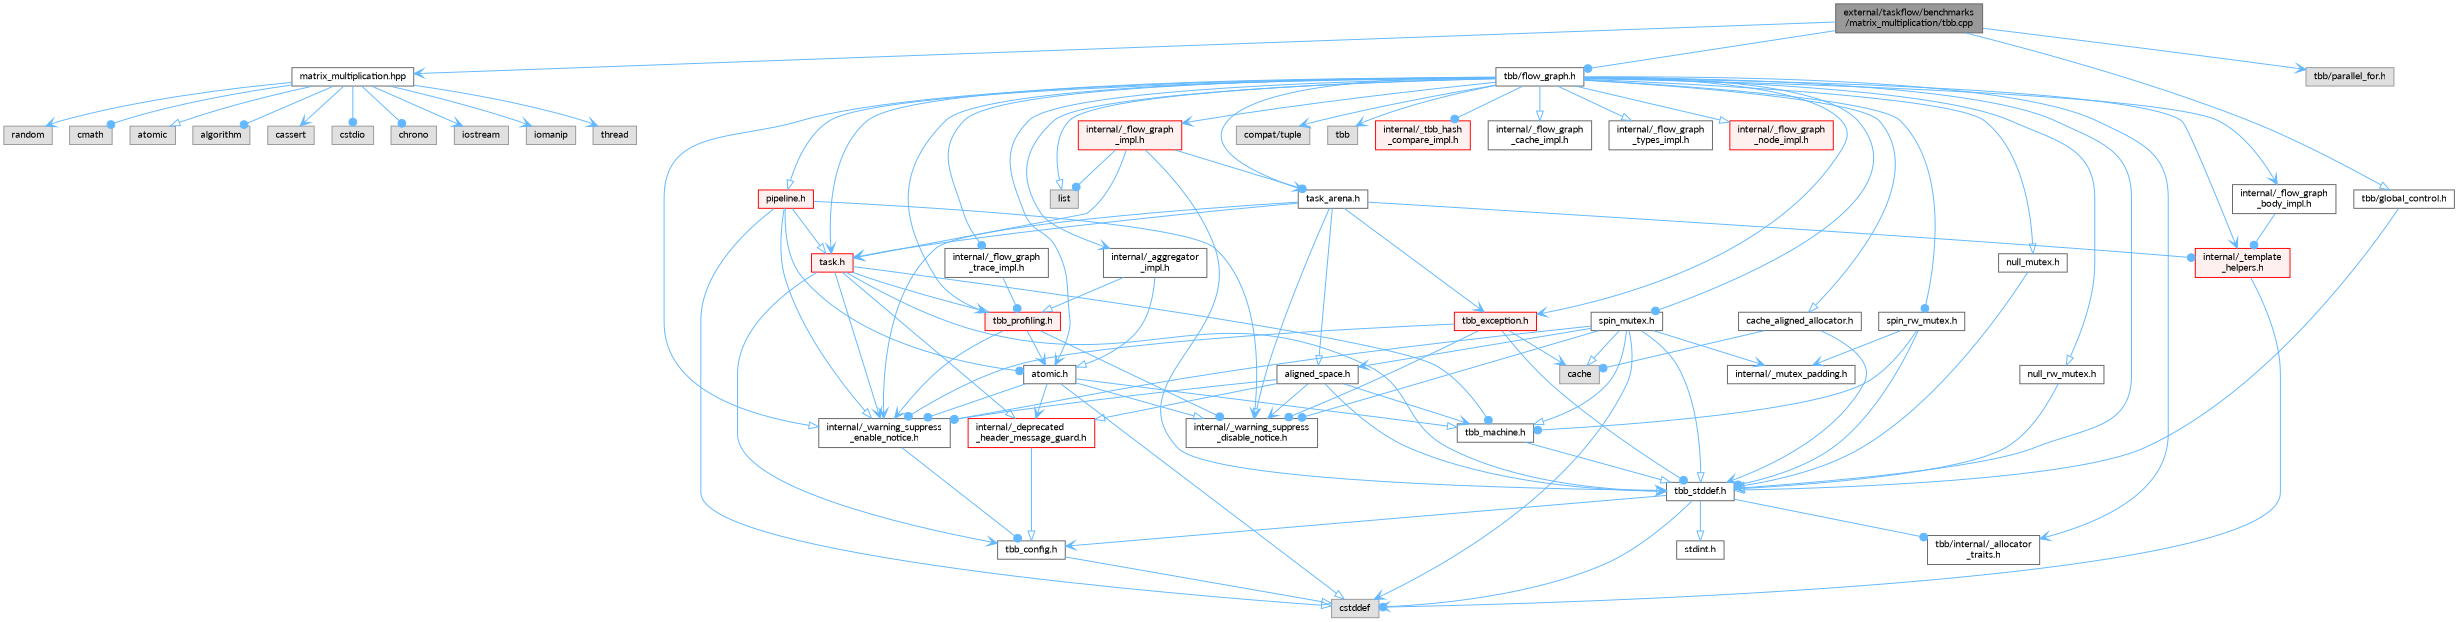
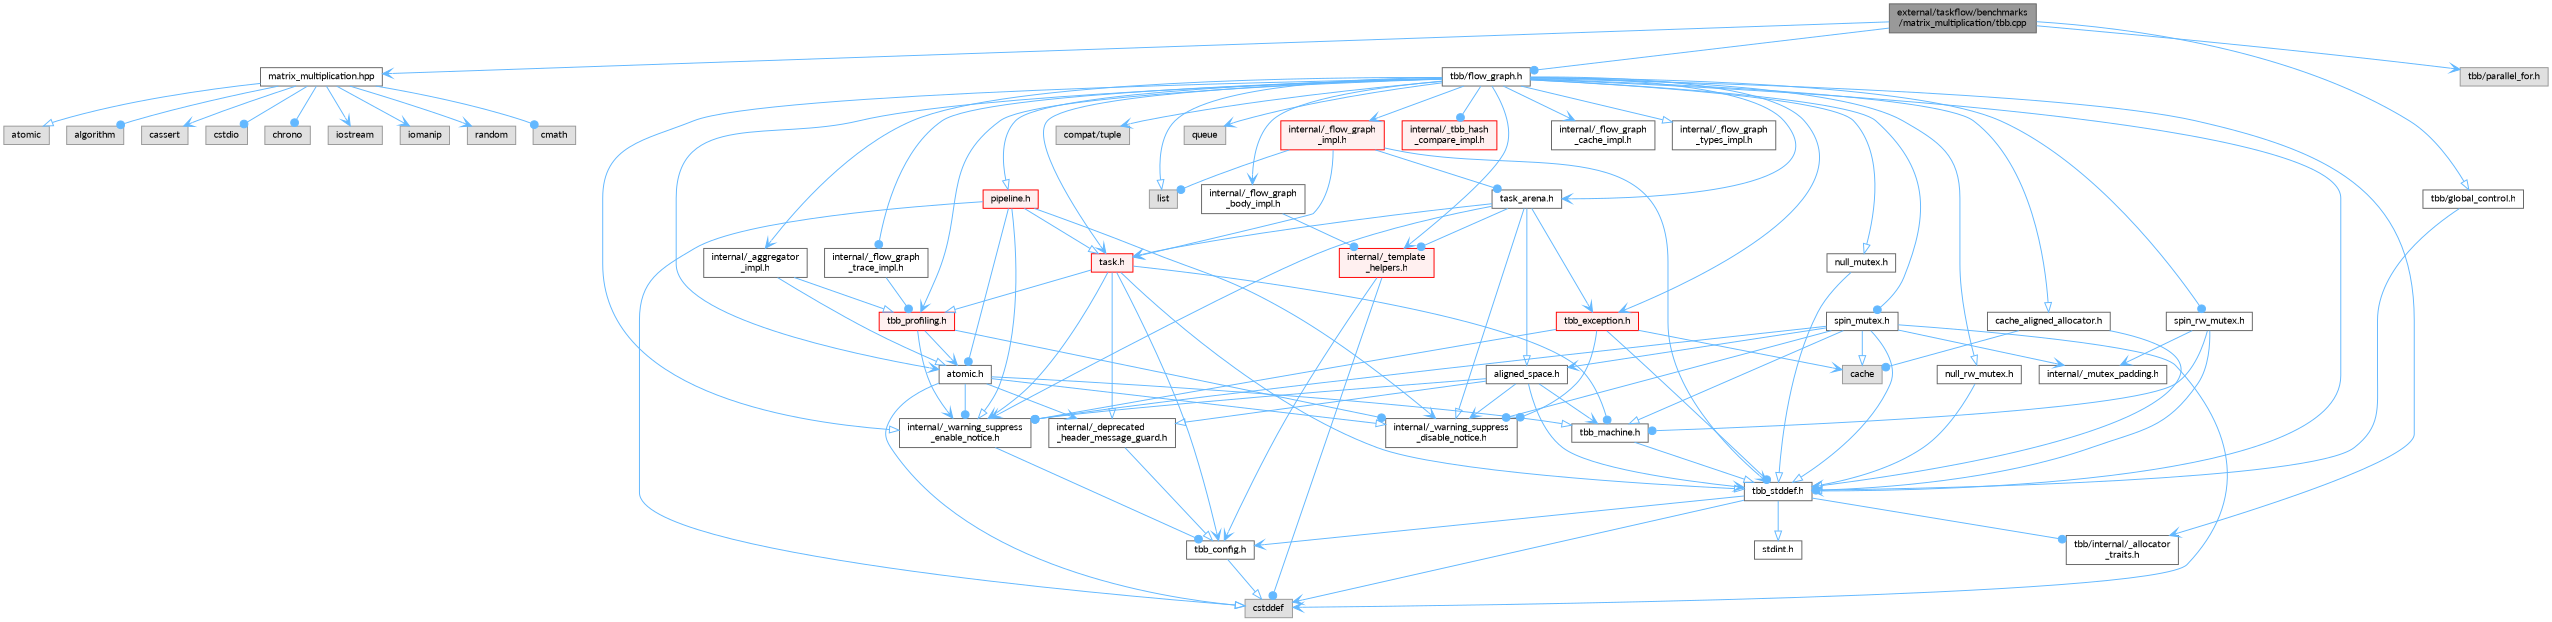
  digraph {
    fontname=Lato
    node [color=grey40 fillcolor=white fontname=Lato fontsize=10 shape=box style=filled]
    edge [arrowhead=vee color=steelblue1 fontname=Lato fontsize=10 labelfontname=Helvetica labelfontsize=10 style=solid]
    n1 [color=gray40 fillcolor=grey60 fontcolor=black height=0.2 label="external/taskflow/benchmarks\l/matrix_multiplication/tbb.cpp" width=0.4]
    n2 [height=0.2 label="matrix_multiplication.hpp" width=0.4]
    n3 [height=0.2 label="tbb/global_control.h" width=0.4]
    n4 [height=0.2 label="tbb/flow_graph.h" width=0.4]
    n5 [color=grey60 fillcolor="#E0E0E0" height=0.2 label="tbb/parallel_for.h" width=0.4]
    n6 [color=grey60 fillcolor="#E0E0E0" height=0.2 label=algorithm width=0.4]
    n7 [color=grey60 fillcolor="#E0E0E0" height=0.2 label=cassert width=0.4]
    n8 [color=grey60 fillcolor="#E0E0E0" height=0.2 label=cstdio width=0.4]
    n9 [color=grey60 fillcolor="#E0E0E0" height=0.2 label=chrono width=0.4]
    n10 [color=grey60 fillcolor="#E0E0E0" height=0.2 label=iostream width=0.4]
    n11 [color=grey60 fillcolor="#E0E0E0" height=0.2 label=iomanip width=0.4]
-   n12 [color=grey60 fillcolor="#E0E0E0" height=0.2 label=thread width=0.4]
    n13 [color=grey60 fillcolor="#E0E0E0" height=0.2 label=random width=0.4]
    n14 [color=grey60 fillcolor="#E0E0E0" height=0.2 label=cmath width=0.4]
    n15 [color=grey60 fillcolor="#E0E0E0" height=0.2 label=atomic width=0.4]
    n16 [height=0.2 label="tbb_stddef.h" width=0.4]
    n17 [height=0.2 label="internal/_warning_suppress\l_enable_notice.h" width=0.4]
    n18 [height=0.2 label="atomic.h" width=0.4]
    n19 [height=0.2 label="spin_mutex.h" width=0.4]
    n20 [color=red fillcolor="#FFF0F0" height=0.2 label="tbb_profiling.h" width=0.4]
    n21 [height=0.2 label="null_mutex.h" width=0.4]
    n22 [height=0.2 label="spin_rw_mutex.h" width=0.4]
    n23 [height=0.2 label="null_rw_mutex.h" width=0.4]
    n24 [color=red fillcolor="#FFF0F0" height=0.2 label="task.h" width=0.4]
    n25 [height=0.2 label="cache_aligned_allocator.h" width=0.4]
    n26 [color=red fillcolor="#FFF0F0" height=0.2 label="tbb_exception.h" width=0.4]
    n27 [color=red fillcolor="#FFF0F0" height=0.2 label="pipeline.h" width=0.4]
    n28 [color=red fillcolor="#FFF0F0" height=0.2 label="internal/_template\l_helpers.h" width=0.4]
    n29 [height=0.2 label="internal/_aggregator\l_impl.h" width=0.4]
    n30 [height=0.2 label="tbb/internal/_allocator\l_traits.h" width=0.4]
    n31 [height=0.2 label="task_arena.h" width=0.4]
    n32 [color=grey60 fillcolor="#E0E0E0" height=0.2 label="compat/tuple" width=0.4]
    n33 [color=grey60 fillcolor="#E0E0E0" height=0.2 label=list width=0.4]
-   n34 [color=grey60 fillcolor="#E0E0E0" height=0.2 label=tbb width=0.4]
+   n34 [color=grey60 fillcolor="#E0E0E0" height=0.2 label=queue width=0.4]
    n35 [color=red fillcolor="#FFF0F0" height=0.2 label="internal/_flow_graph\l_impl.h" width=0.4]
    n36 [height=0.2 label="internal/_flow_graph\l_trace_impl.h" width=0.4]
    n37 [color=red fillcolor="#FFF0F0" height=0.2 label="internal/_tbb_hash\l_compare_impl.h" width=0.4]
    n38 [height=0.2 label="internal/_flow_graph\l_body_impl.h" width=0.4]
    n39 [height=0.2 label="internal/_flow_graph\l_cache_impl.h" width=0.4]
    n40 [height=0.2 label="internal/_flow_graph\l_types_impl.h" width=0.4]
-   n41 [color=red fillcolor="#FFF0F0" height=0.2 label="internal/_flow_graph\l_node_impl.h" width=0.4]
    n42 [height=0.2 label="tbb_config.h" width=0.4]
    n43 [color=grey60 fillcolor="#E0E0E0" height=0.2 label=cstddef width=0.4]
    n44 [height=0.2 label="stdint.h" width=0.4]
-   n45 [color=red height=0.2 label="internal/_deprecated\l_header_message_guard.h" width=0.4]
+   n45 [height=0.2 label="internal/_deprecated\l_header_message_guard.h" width=0.4]
    n46 [height=0.2 label="tbb_machine.h" width=0.4]
    n47 [height=0.2 label="internal/_warning_suppress\l_disable_notice.h" width=0.4]
    n48 [color=grey60 fillcolor="#E0E0E0" height=0.2 label=cache width=0.4]
    n49 [height=0.2 label="aligned_space.h" width=0.4]
    n50 [height=0.2 label="internal/_mutex_padding.h" width=0.4]
    n1 -> n2
    n1 -> n3 [arrowhead=onormal]
    n1 -> n4 [arrowhead=dot]
    n1 -> n5
    n2 -> n6 [arrowhead=dot]
    n2 -> n7
    n2 -> n8 [arrowhead=dot]
    n2 -> n9 [arrowhead=dot]
    n2 -> n10
    n2 -> n11
-   n2 -> n12
    n2 -> n13
    n2 -> n14 [arrowhead=dot]
    n2 -> n15 [arrowhead=onormal]
    n3 -> n16 [arrowhead=onormal]
    n4 -> n16
    n4 -> n17 [arrowhead=onormal]
    n4 -> n18
    n4 -> n19 [arrowhead=dot]
    n4 -> n20
    n4 -> n21 [arrowhead=onormal]
    n4 -> n22 [arrowhead=dot]
    n4 -> n23 [arrowhead=onormal]
    n4 -> n24
    n4 -> n25 [arrowhead=onormal]
    n4 -> n26
    n4 -> n27 [arrowhead=onormal]
    n4 -> n28
    n4 -> n29
    n4 -> n30
    n4 -> n31
    n4 -> n32
    n4 -> n33 [arrowhead=onormal]
    n4 -> n34
    n4 -> n35
    n4 -> n36 [arrowhead=dot]
    n4 -> n37 [arrowhead=dot]
    n4 -> n38
-   n4 -> n39 [arrowhead=onormal]
+   n4 -> n39
    n4 -> n40 [arrowhead=onormal]
-   n4 -> n41 [arrowhead=onormal]
    n16 -> n30 [arrowhead=dot]
    n16 -> n42
    n16 -> n43
    n16 -> n44 [arrowhead=onormal]
    n17 -> n42 [arrowhead=dot]
    n18 -> n17 [arrowhead=dot]
    n18 -> n43 [arrowhead=onormal]
    n18 -> n45
    n18 -> n46 [arrowhead=onormal]
    n18 -> n47 [arrowhead=onormal]
    n19 -> n16 [arrowhead=onormal]
    n19 -> n17 [arrowhead=dot]
    n19 -> n43
    n19 -> n46 [arrowhead=onormal]
    n19 -> n47 [arrowhead=dot]
    n19 -> n48 [arrowhead=onormal]
    n19 -> n49
    n19 -> n50
    n20 -> n17
    n20 -> n18
    n20 -> n47 [arrowhead=dot]
    n21 -> n16 [arrowhead=onormal]
    n22 -> n16 [arrowhead=dot]
    n22 -> n46 [arrowhead=dot]
    n22 -> n50
    n23 -> n16 [arrowhead=onormal]
    n24 -> n16 [arrowhead=onormal]
    n24 -> n17
    n24 -> n20 [arrowhead=onormal]
    n24 -> n42
    n24 -> n45 [arrowhead=onormal]
    n24 -> n46 [arrowhead=dot]
    n25 -> n16
    n25 -> n48 [arrowhead=dot]
    n26 -> n16 [arrowhead=dot]
    n26 -> n17 [arrowhead=dot]
    n26 -> n47 [arrowhead=dot]
    n26 -> n48
    n27 -> n17 [arrowhead=onormal]
    n27 -> n18 [arrowhead=dot]
    n27 -> n24 [arrowhead=onormal]
    n27 -> n43 [arrowhead=onormal]
    n27 -> n47
+   n28 -> n42
    n28 -> n43 [arrowhead=dot]
    n29 -> n18 [arrowhead=onormal]
    n29 -> n20 [arrowhead=onormal]
    n31 -> n17
    n31 -> n24
    n31 -> n26
    n31 -> n28 [arrowhead=dot]
    n31 -> n47 [arrowhead=onormal]
    n31 -> n49 [arrowhead=onormal]
    n35 -> n16
    n35 -> n24
    n35 -> n31 [arrowhead=dot]
    n35 -> n33 [arrowhead=dot]
    n36 -> n20 [arrowhead=dot]
    n38 -> n28 [arrowhead=dot]
    n42 -> n43 [arrowhead=onormal]
    n45 -> n42 [arrowhead=onormal]
    n46 -> n16 [arrowhead=onormal]
    n49 -> n16
    n49 -> n17 [arrowhead=dot]
    n49 -> n45 [arrowhead=onormal]
    n49 -> n46
    n49 -> n47
  }
